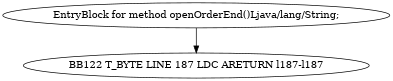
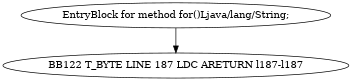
  digraph {
    n1 [label="BB122 T_BYTE LINE 187 LDC ARETURN l187-l187"]
-   n2 [label="EntryBlock for method openOrderEnd()Ljava/lang/String;"]
+   n2 [label="EntryBlock for method for()Ljava/lang/String;"]
    n2 -> n1
  }
